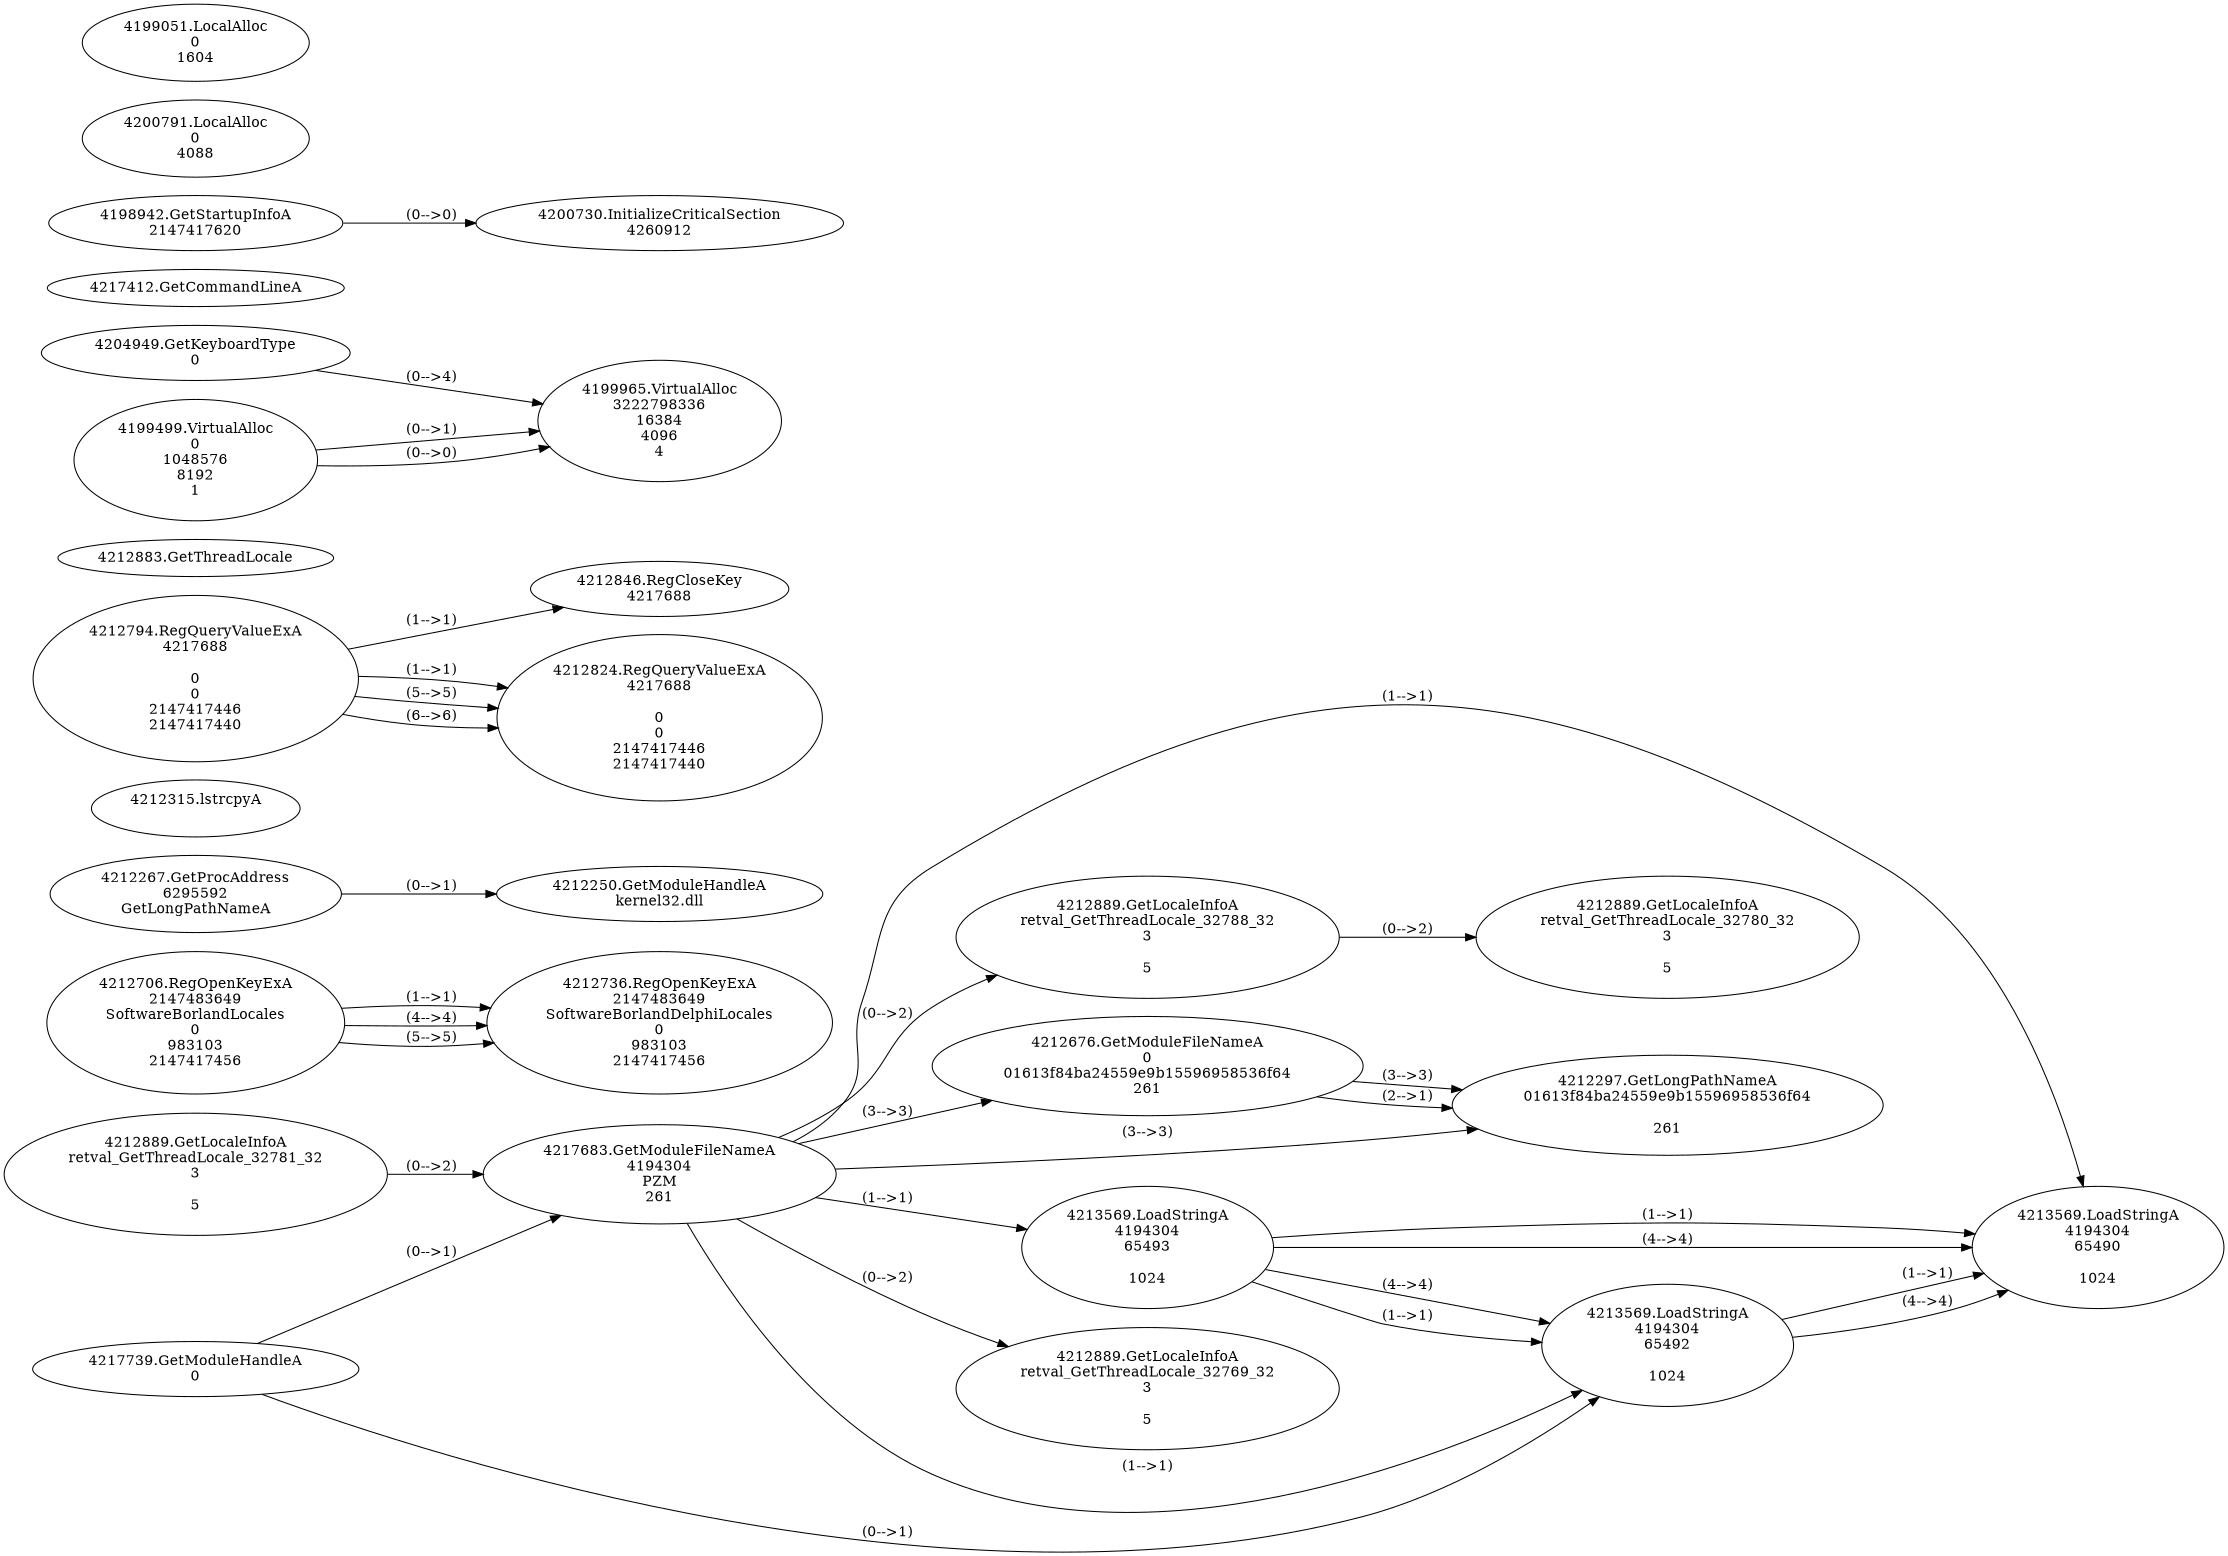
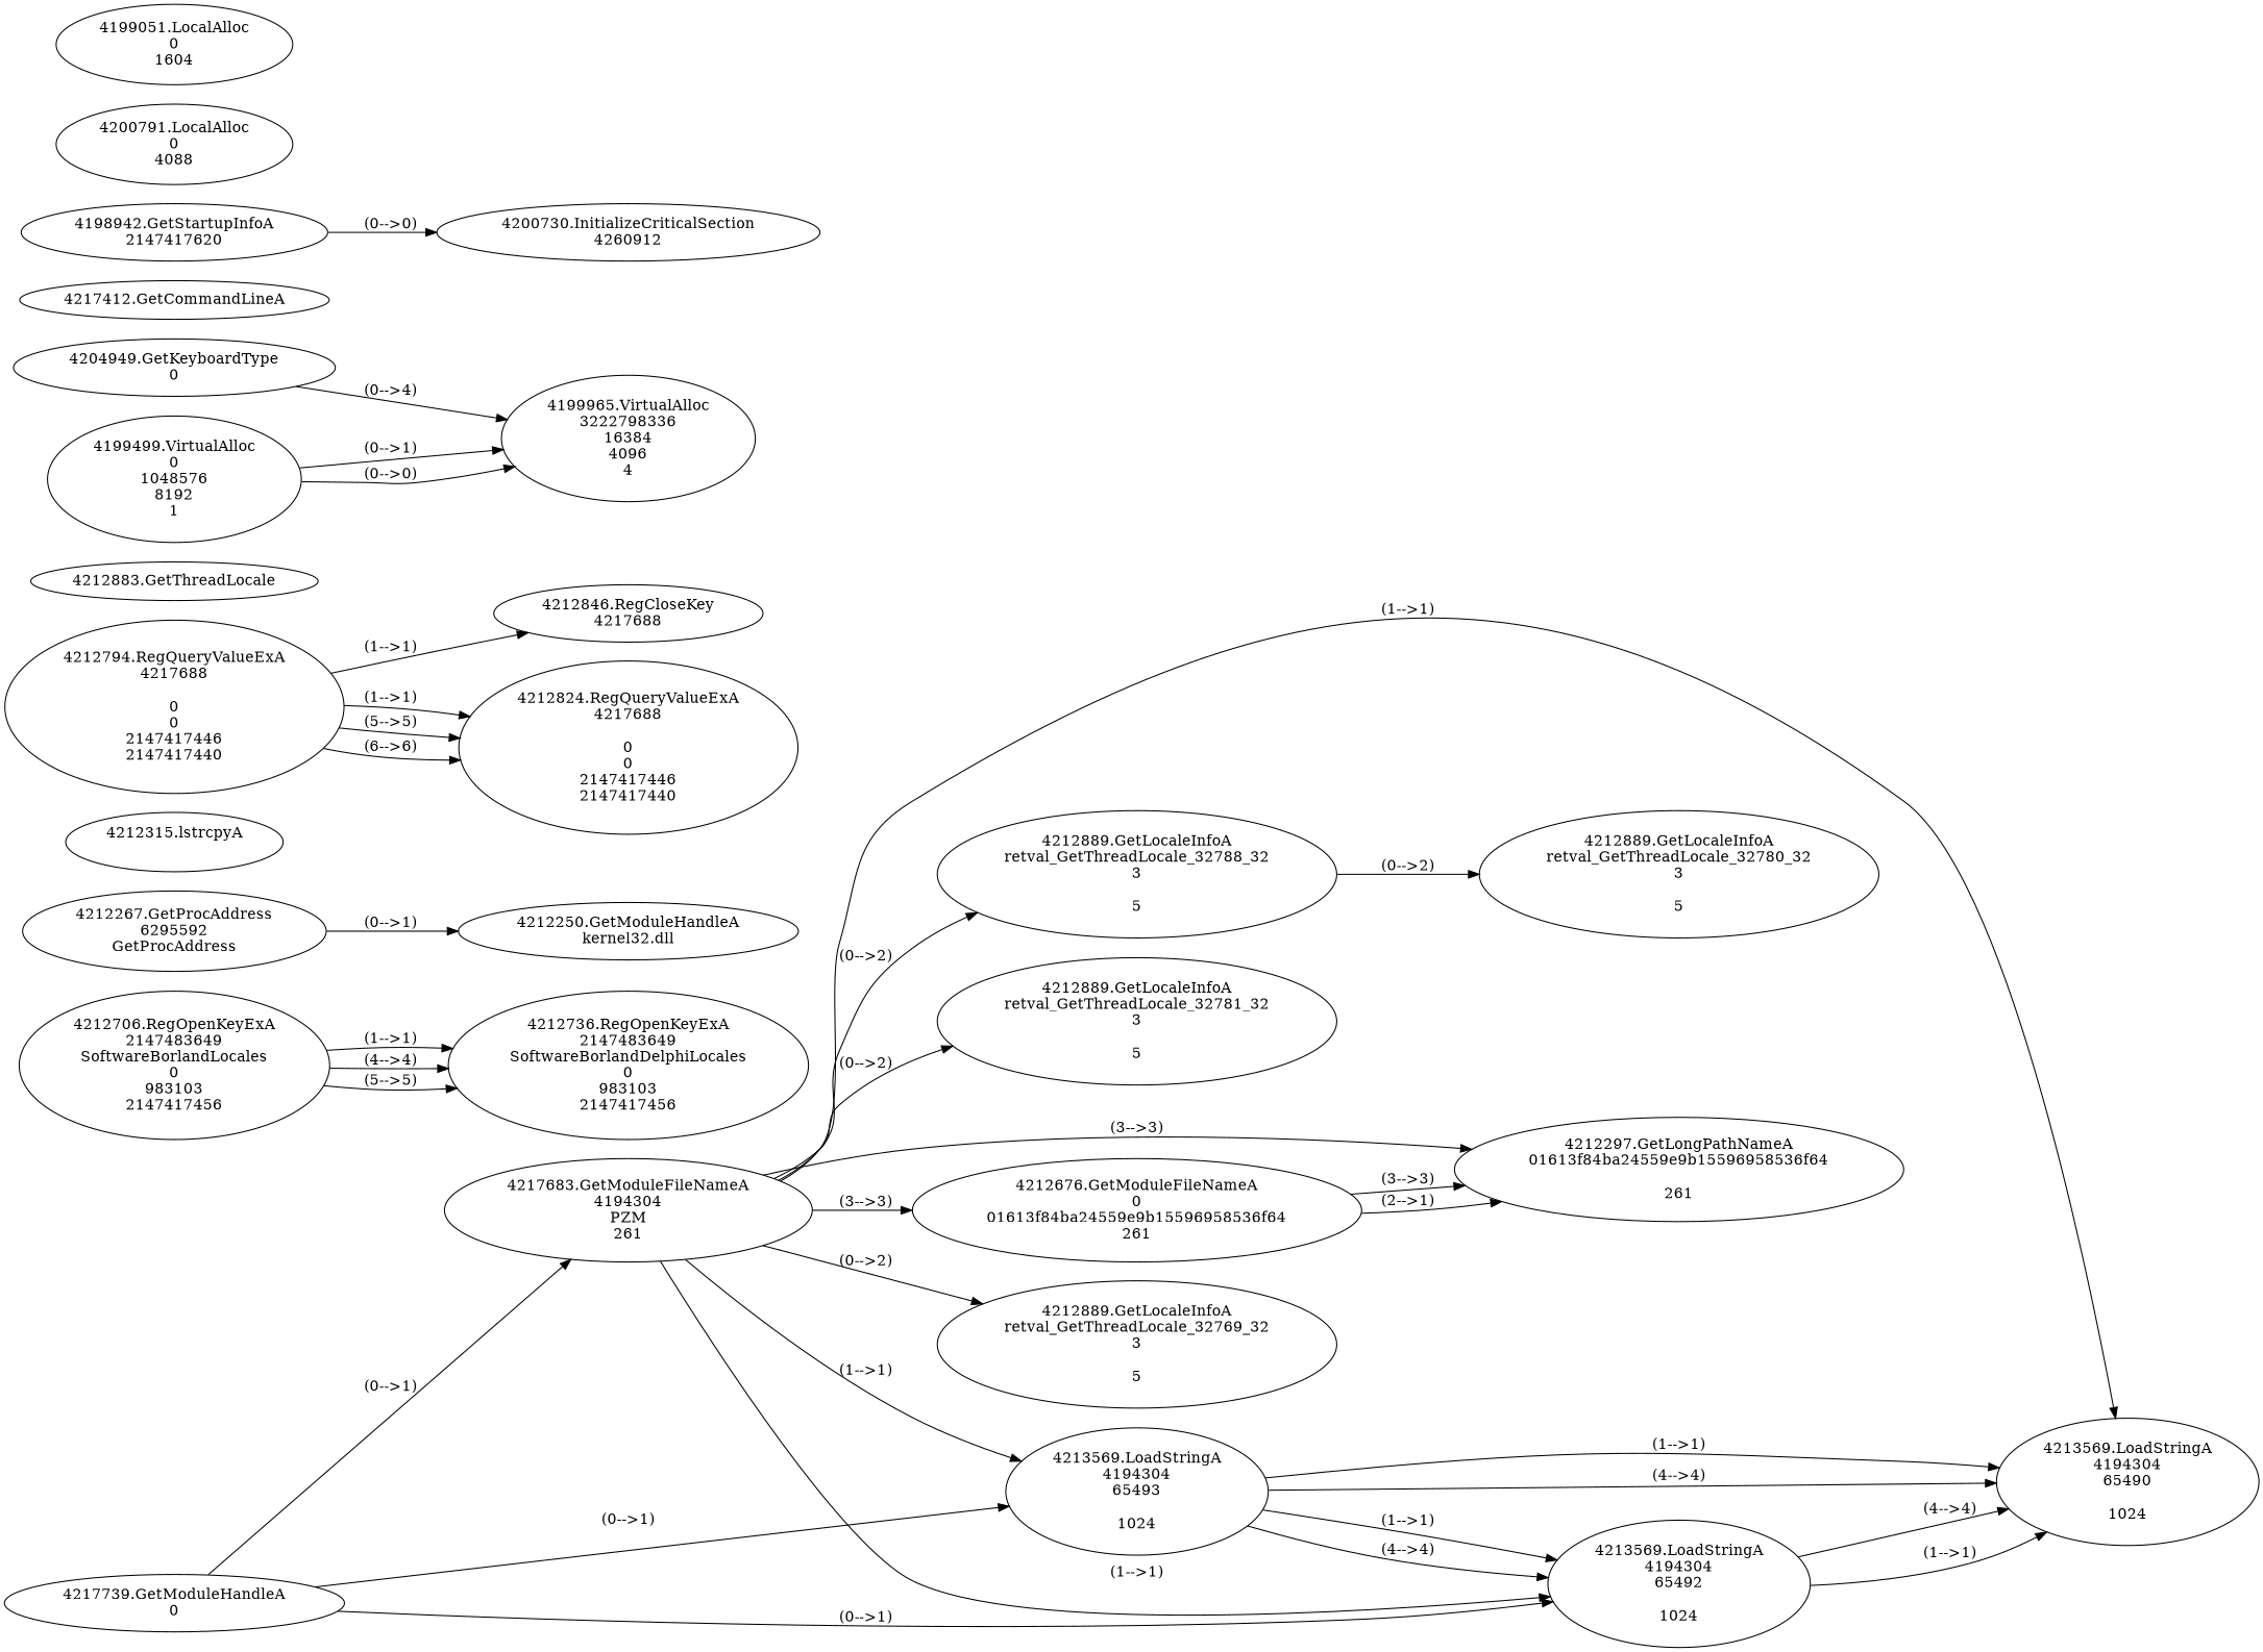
  digraph {
    rankdir=LR
    n1 [label="4212676.GetModuleFileNameA\n0\n01613f84ba24559e9b15596958536f64\n261"]
    n2 [label="4212297.GetLongPathNameA\n01613f84ba24559e9b15596958536f64\n\n261"]
    n3 [label="4217739.GetModuleHandleA\n0"]
    n4 [label="4217683.GetModuleFileNameA\n4194304\nPZM\n261"]
    n5 [label="4213569.LoadStringA\n4194304\n65493\n\n1024"]
    n6 [label="4213569.LoadStringA\n4194304\n65492\n\n1024"]
    n7 [label="4213569.LoadStringA\n4194304\n65490\n\n1024"]
    n8 [label="4212889.GetLocaleInfoA\nretval_GetThreadLocale_32769_32\n3\n\n5"]
    n9 [label="4212889.GetLocaleInfoA\nretval_GetThreadLocale_32781_32\n3\n\n5"]
    n10 [label="4212889.GetLocaleInfoA\nretval_GetThreadLocale_32788_32\n3\n\n5"]
    n11 [label="4212889.GetLocaleInfoA\nretval_GetThreadLocale_32780_32\n3\n\n5"]
    n12 [label="4212706.RegOpenKeyExA\n2147483649\nSoftware\Borland\Locales\n0\n983103\n2147417456"]
    n13 [label="4212736.RegOpenKeyExA\n2147483649\nSoftware\Borland\Delphi\Locales\n0\n983103\n2147417456"]
    n14 [label="4212250.GetModuleHandleA\nkernel32.dll"]
-   n15 [label="4212267.GetProcAddress\n6295592\nGetLongPathNameA"]
+   n15 [label="4212267.GetProcAddress\n6295592\nGetProcAddress"]
    n16 [label="4212315.lstrcpyA\n\n"]
    n17 [label="4212794.RegQueryValueExA\n4217688\n\n0\n0\n2147417446\n2147417440"]
    n18 [label="4212846.RegCloseKey\n4217688"]
    n19 [label="4212824.RegQueryValueExA\n4217688\n\n0\n0\n2147417446\n2147417440"]
    n20 [label="4212883.GetThreadLocale\n"]
    n21 [label="4204949.GetKeyboardType\n0"]
    n22 [label="4199965.VirtualAlloc\n3222798336\n16384\n4096\n4"]
    n23 [label="4217412.GetCommandLineA\n"]
    n24 [label="4198942.GetStartupInfoA\n2147417620"]
    n25 [label="4200730.InitializeCriticalSection\n4260912"]
    n26 [label="4200791.LocalAlloc\n0\n4088"]
    n27 [label="4199499.VirtualAlloc\n0\n1048576\n8192\n1"]
    n28 [label="4199051.LocalAlloc\n0\n1604"]
    n1 -> n2 [label="(2-->1)"]
    n1 -> n2 [label="(3-->3)"]
    n3 -> n4 [label="(0-->1)"]
+   n3 -> n5 [label="(0-->1)"]
    n3 -> n6 [label="(0-->1)"]
    n4 -> n1 [label="(3-->3)"]
    n4 -> n2 [label="(3-->3)"]
    n4 -> n5 [label="(1-->1)"]
    n4 -> n6 [label="(1-->1)"]
    n4 -> n7 [label="(1-->1)"]
    n4 -> n8 [label="(0-->2)"]
-   n9 -> n4 [label="(0-->2)"]
+   n4 -> n9 [label="(0-->2)"]
    n4 -> n10 [label="(0-->2)"]
    n5 -> n6 [label="(1-->1)"]
    n5 -> n6 [label="(4-->4)"]
    n5 -> n7 [label="(1-->1)"]
    n5 -> n7 [label="(4-->4)"]
    n6 -> n7 [label="(1-->1)"]
    n6 -> n7 [label="(4-->4)"]
    n10 -> n11 [label="(0-->2)"]
    n12 -> n13 [label="(1-->1)"]
    n12 -> n13 [label="(4-->4)"]
    n12 -> n13 [label="(5-->5)"]
    n15 -> n14 [label="(0-->1)"]
    n17 -> n18 [label="(1-->1)"]
    n17 -> n19 [label="(1-->1)"]
    n17 -> n19 [label="(5-->5)"]
    n17 -> n19 [label="(6-->6)"]
    n21 -> n22 [label="(0-->4)"]
    n24 -> n25 [label="(0-->0)"]
    n27 -> n22 [label="(0-->1)"]
    n27 -> n22 [label="(0-->0)"]
  }
